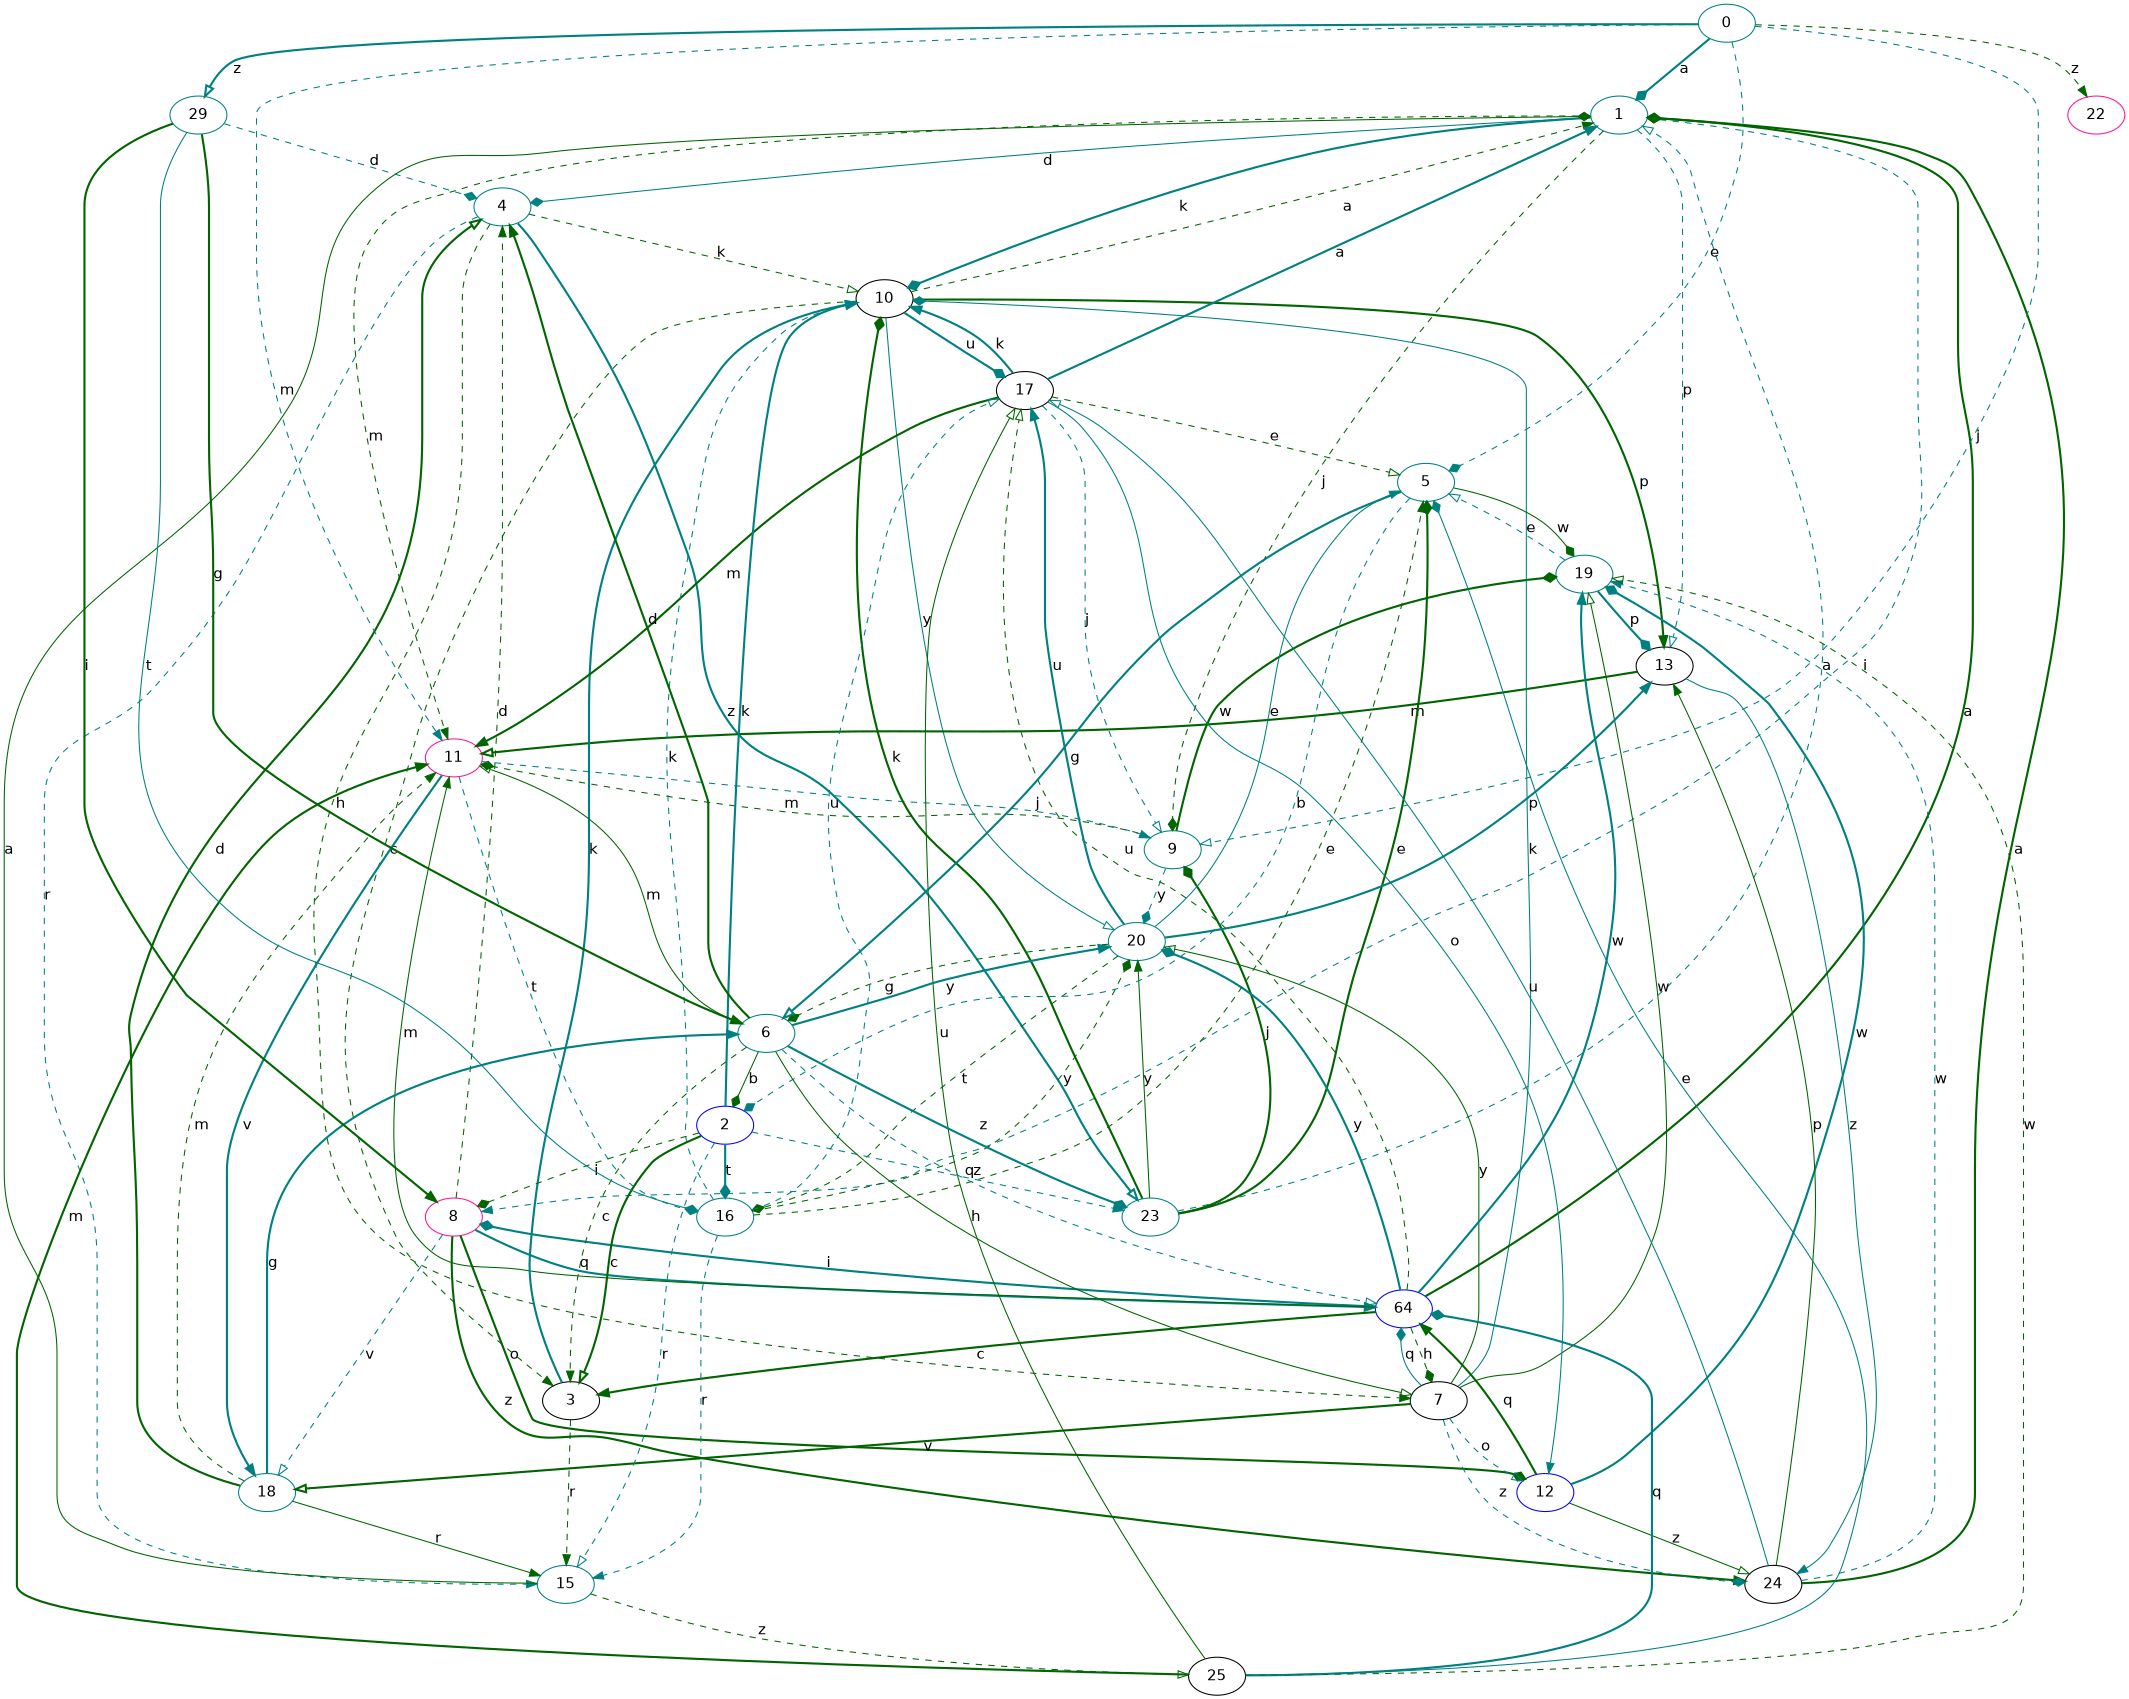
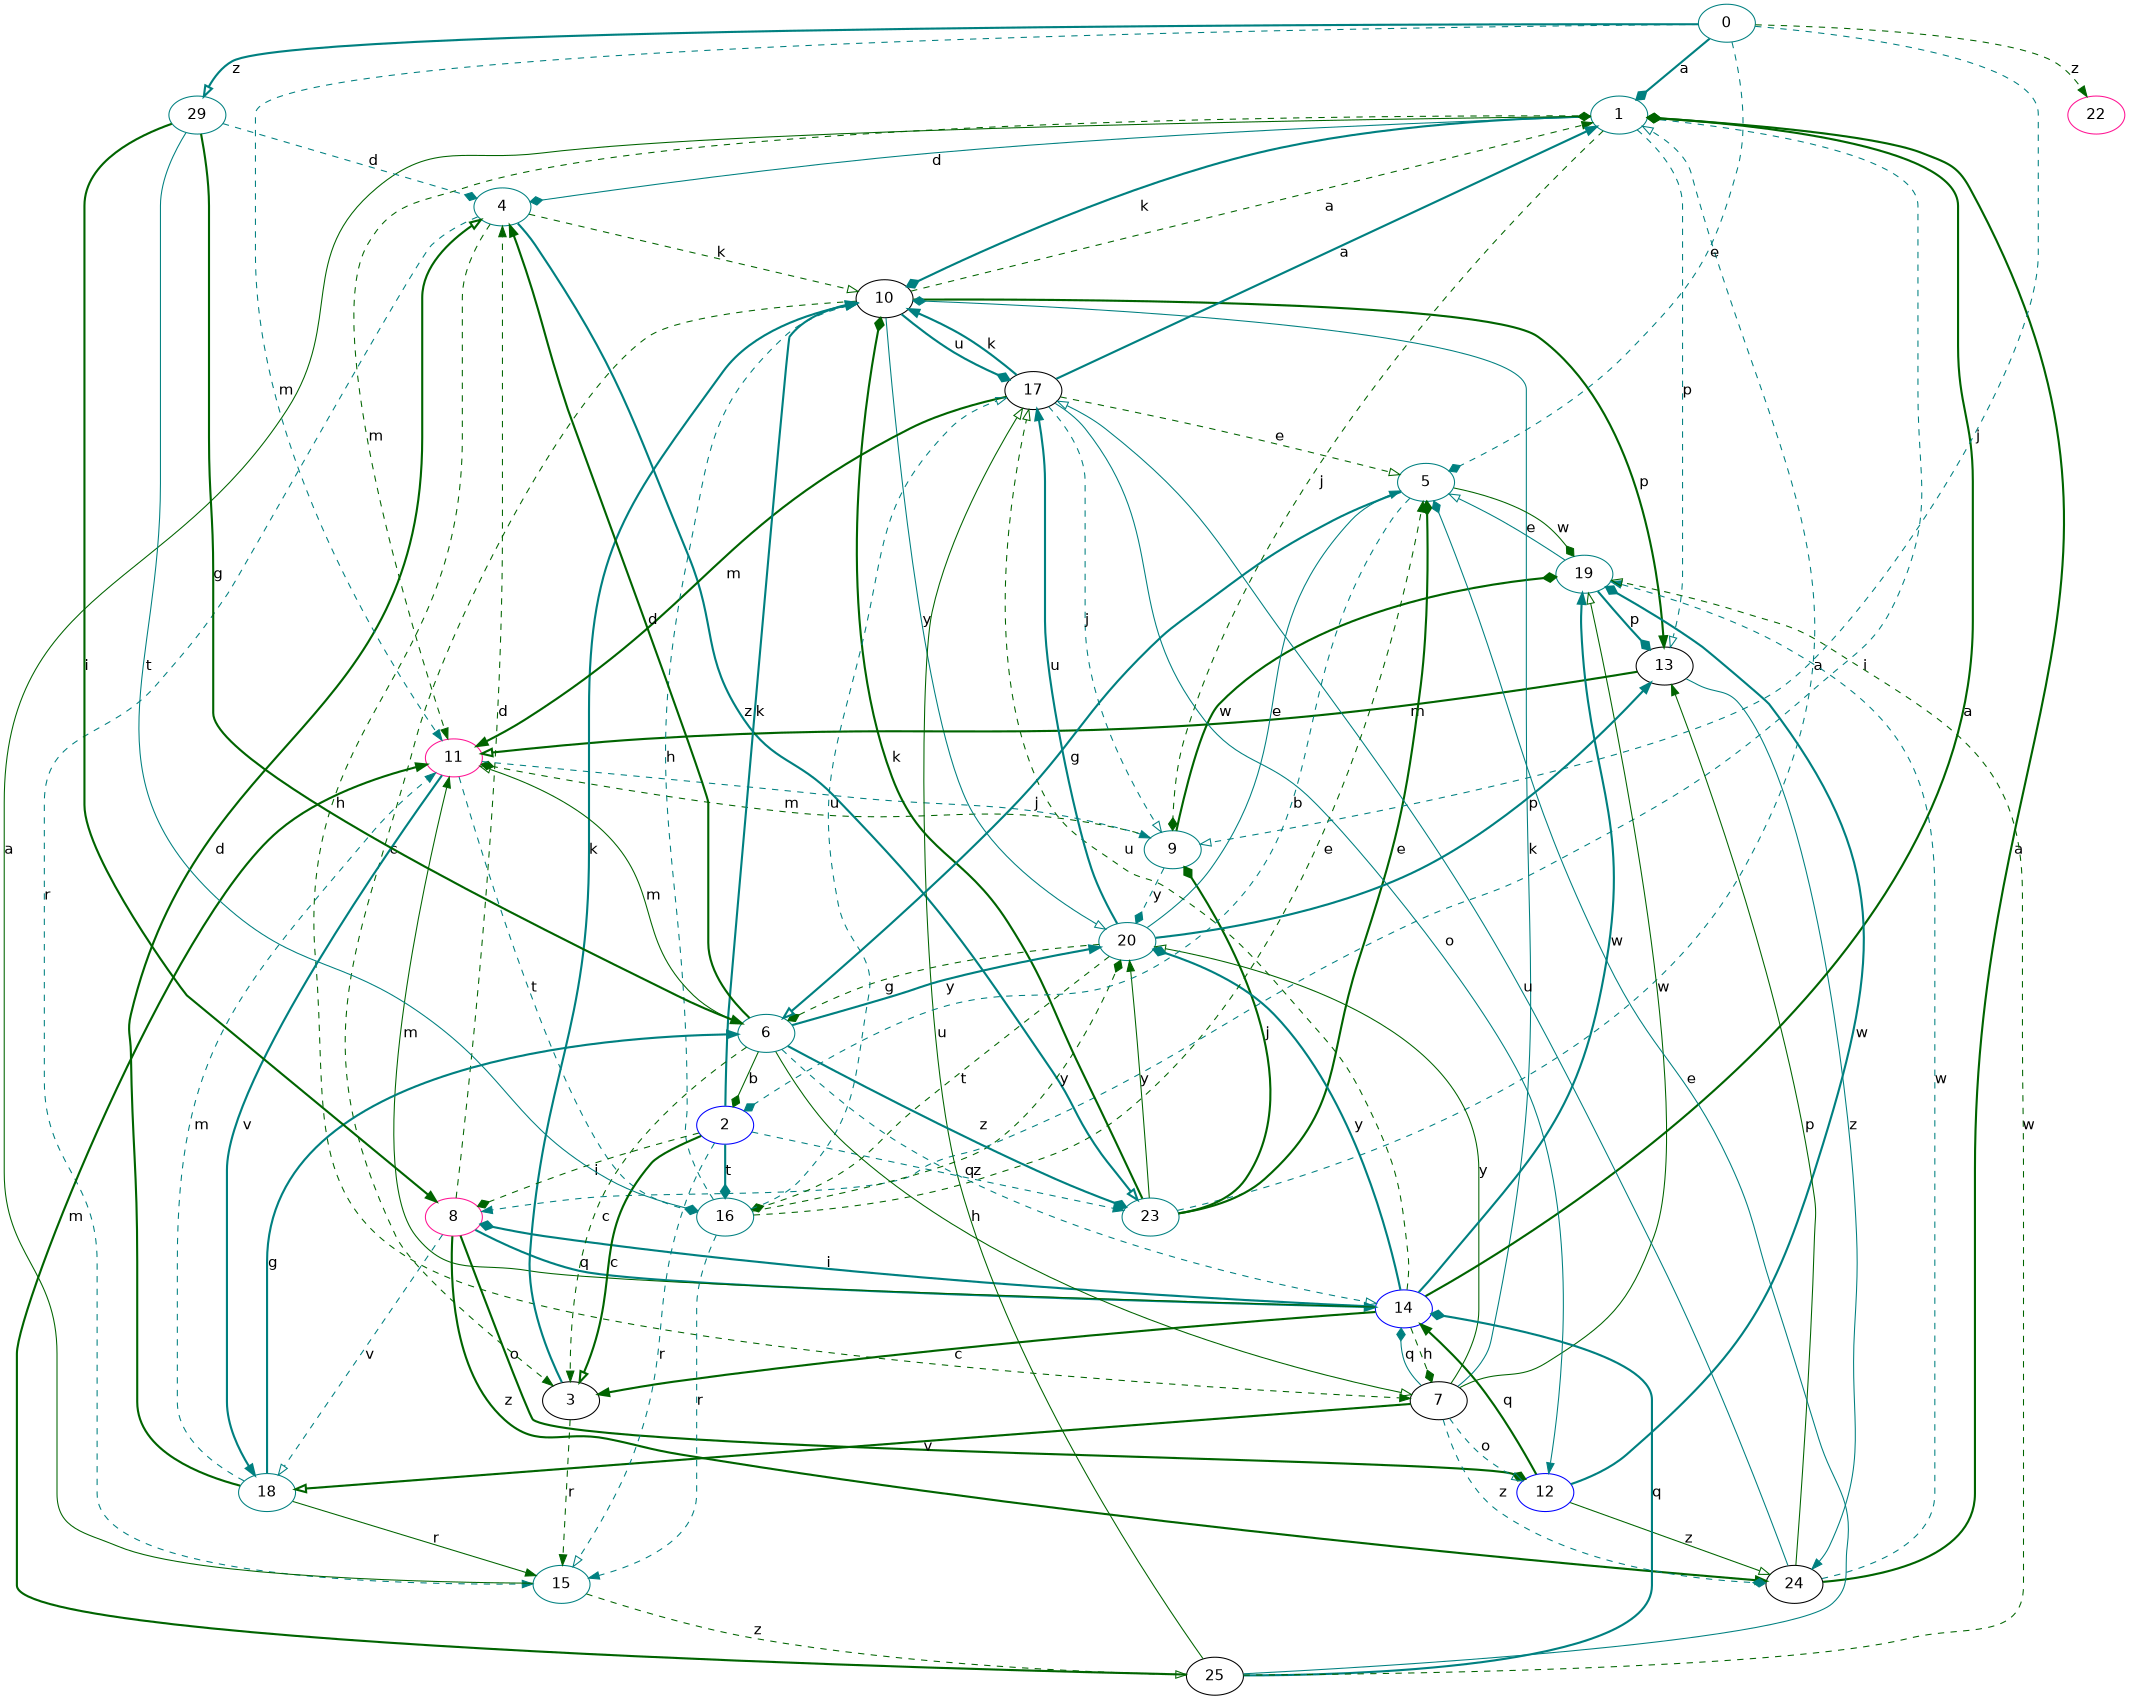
  strict digraph {
    fontname="DejaVu Sans"
    node [color=teal fontname="DejaVu Sans"]
    edge [arrowhead=normal color=teal fontname="DejaVu Sans" style=dashed]
    1
    4
    8 [color=deeppink]
    9
    10 [color=black]
    11 [color=deeppink]
    13 [color=black]
    15
    23
    7 [color=black]
-   14 [color=blue label=64]
+   14 [color=blue]
    12 [color=blue]
    18
    24 [color=black]
    19
    20
    3 [color=black]
    17 [color=black]
    16
    2 [color=blue]
    25 [color=black]
    5
    6
    0
    n25 [label=29]
    22 [color=deeppink]
    1 -> 4 [arrowhead=diamond label=d style=solid]
    1 -> 8 [label=i]
    1 -> 9 [arrowhead=diamond color=darkgreen label=j]
    1 -> 10 [arrowhead=diamond label=k style=bold]
    1 -> 11 [color=darkgreen label=m]
    1 -> 13 [arrowhead=onormal label=p]
    4 -> 10 [arrowhead=onormal color=darkgreen label=k]
    4 -> 15 [label=r]
    4 -> 23 [arrowhead=onormal label=z style=bold]
    4 -> 7 [color=darkgreen label=h]
    8 -> 4 [color=darkgreen label=d]
    8 -> 14 [label=q style=bold]
    8 -> 12 [arrowhead=diamond color=darkgreen label=o style=bold]
    8 -> 18 [arrowhead=onormal label=v]
    8 -> 24 [color=darkgreen label=z style=bold]
    9 -> 11 [arrowhead=diamond color=darkgreen label=m]
    9 -> 19 [arrowhead=diamond color=darkgreen label=w style=bold]
    9 -> 20 [arrowhead=diamond label=y]
    10 -> 1 [color=darkgreen label=a]
    10 -> 13 [color=darkgreen label=p style=bold]
    10 -> 20 [arrowhead=onormal label=y style=solid]
    10 -> 3 [color=darkgreen label=c]
    10 -> 17 [arrowhead=diamond label=u style=bold]
    11 -> 9 [label=j]
    11 -> 18 [label=v style=bold]
    11 -> 16 [arrowhead=diamond label=t]
    13 -> 11 [arrowhead=onormal color=darkgreen label=m style=bold]
    13 -> 24 [label=z style=solid]
    15 -> 1 [arrowhead=diamond color=darkgreen label=a style=solid]
    15 -> 25 [arrowhead=onormal color=darkgreen label=z]
    23 -> 1 [arrowhead=onormal label=a]
    23 -> 9 [arrowhead=diamond color=darkgreen label=j style=bold]
    23 -> 10 [arrowhead=diamond color=darkgreen label=k style=bold]
    23 -> 20 [color=darkgreen label=y style=solid]
    23 -> 5 [arrowhead=diamond color=darkgreen label=e style=bold]
    7 -> 10 [arrowhead=diamond label=k style=solid]
    7 -> 14 [arrowhead=diamond label=q style=solid]
    7 -> 12 [arrowhead=onormal label=o]
    7 -> 18 [arrowhead=onormal color=darkgreen label=v style=bold]
    7 -> 24 [arrowhead=diamond label=z]
    7 -> 19 [arrowhead=onormal color=darkgreen label=w style=solid]
    7 -> 20 [arrowhead=onormal color=darkgreen label=y style=solid]
    14 -> 1 [arrowhead=diamond color=darkgreen label=a style=bold]
    14 -> 8 [arrowhead=diamond label=i style=bold]
    14 -> 11 [color=darkgreen label=m style=solid]
    14 -> 7 [arrowhead=diamond color=darkgreen label=h]
    14 -> 19 [label=w style=bold]
    14 -> 20 [arrowhead=diamond label=y style=bold]
    14 -> 3 [color=darkgreen label=c style=bold]
    14 -> 17 [arrowhead=onormal color=darkgreen label=u]
    12 -> 14 [color=darkgreen label=q style=bold]
    12 -> 24 [arrowhead=onormal color=darkgreen label=z style=solid]
    12 -> 19 [arrowhead=diamond label=w style=bold]
    18 -> 4 [arrowhead=onormal color=darkgreen label=d style=bold]
-   18 -> 11 [color=darkgreen label=m]
+   18 -> 11 [label=m]
    18 -> 15 [color=darkgreen label=r style=solid]
    18 -> 6 [label=g style=bold]
    24 -> 1 [arrowhead=diamond color=darkgreen label=a style=bold]
    24 -> 13 [color=darkgreen label=p style=solid]
    24 -> 19 [label=w]
    24 -> 17 [arrowhead=onormal label=u style=solid]
    19 -> 13 [arrowhead=diamond label=p style=bold]
-   19 -> 5 [arrowhead=onormal label=e]
+   19 -> 5 [arrowhead=onormal label=e style=solid]
    20 -> 13 [label=p style=bold]
    20 -> 17 [label=u style=bold]
    20 -> 16 [arrowhead=diamond color=darkgreen label=t]
    20 -> 5 [label=e style=solid]
    20 -> 6 [arrowhead=diamond color=darkgreen label=g]
    3 -> 10 [label=k style=bold]
    3 -> 15 [color=darkgreen label=r]
    17 -> 1 [label=a style=bold]
    17 -> 9 [arrowhead=onormal label=j]
    17 -> 10 [label=k style=bold]
    17 -> 11 [color=darkgreen label=m style=bold]
    17 -> 12 [label=o style=solid]
    17 -> 5 [arrowhead=onormal color=darkgreen label=e]
-   16 -> 10 [arrowhead=onormal label=k]
+   16 -> 10 [arrowhead=onormal label=h]
    16 -> 15 [label=r]
    16 -> 20 [arrowhead=diamond color=darkgreen label=y]
    16 -> 17 [arrowhead=onormal label=u]
    16 -> 5 [color=darkgreen label=e]
    2 -> 8 [arrowhead=diamond color=darkgreen label=i]
    2 -> 10 [arrowhead=onormal label=k style=bold]
    2 -> 15 [arrowhead=onormal label=r]
    2 -> 23 [label=z]
    2 -> 3 [arrowhead=onormal color=darkgreen label=c style=bold]
    2 -> 16 [arrowhead=diamond label=t style=bold]
    25 -> 11 [color=darkgreen label=m style=bold]
    25 -> 14 [arrowhead=diamond label=q style=bold]
    25 -> 19 [arrowhead=onormal color=darkgreen label=w]
    25 -> 17 [arrowhead=onormal color=darkgreen label=u style=solid]
    25 -> 5 [arrowhead=diamond label=e style=solid]
    5 -> 19 [arrowhead=diamond color=darkgreen label=w style=solid]
    5 -> 2 [arrowhead=diamond label=b]
    5 -> 6 [arrowhead=onormal label=g style=bold]
    6 -> 4 [color=darkgreen label=d style=bold]
    6 -> 11 [arrowhead=onormal color=darkgreen label=m style=solid]
    6 -> 23 [arrowhead=diamond label=z style=bold]
    6 -> 7 [arrowhead=onormal color=darkgreen label=h style=solid]
    6 -> 14 [arrowhead=onormal label=q]
    6 -> 20 [label=y style=bold]
    6 -> 3 [color=darkgreen label=c]
    6 -> 2 [arrowhead=diamond color=darkgreen label=b style=solid]
    0 -> 1 [arrowhead=diamond label=a style=bold]
    0 -> 9 [arrowhead=onormal label=j]
    0 -> 11 [label=m]
    0 -> 5 [arrowhead=diamond label=e]
    0 -> n25 [arrowhead=onormal label=z style=bold]
    0 -> 22 [color=darkgreen label=z]
    n25 -> 4 [arrowhead=diamond label=d]
    n25 -> 8 [color=darkgreen label=i style=bold]
    n25 -> 16 [arrowhead=diamond label=t style=solid]
    n25 -> 6 [color=darkgreen label=g style=bold]
  }
